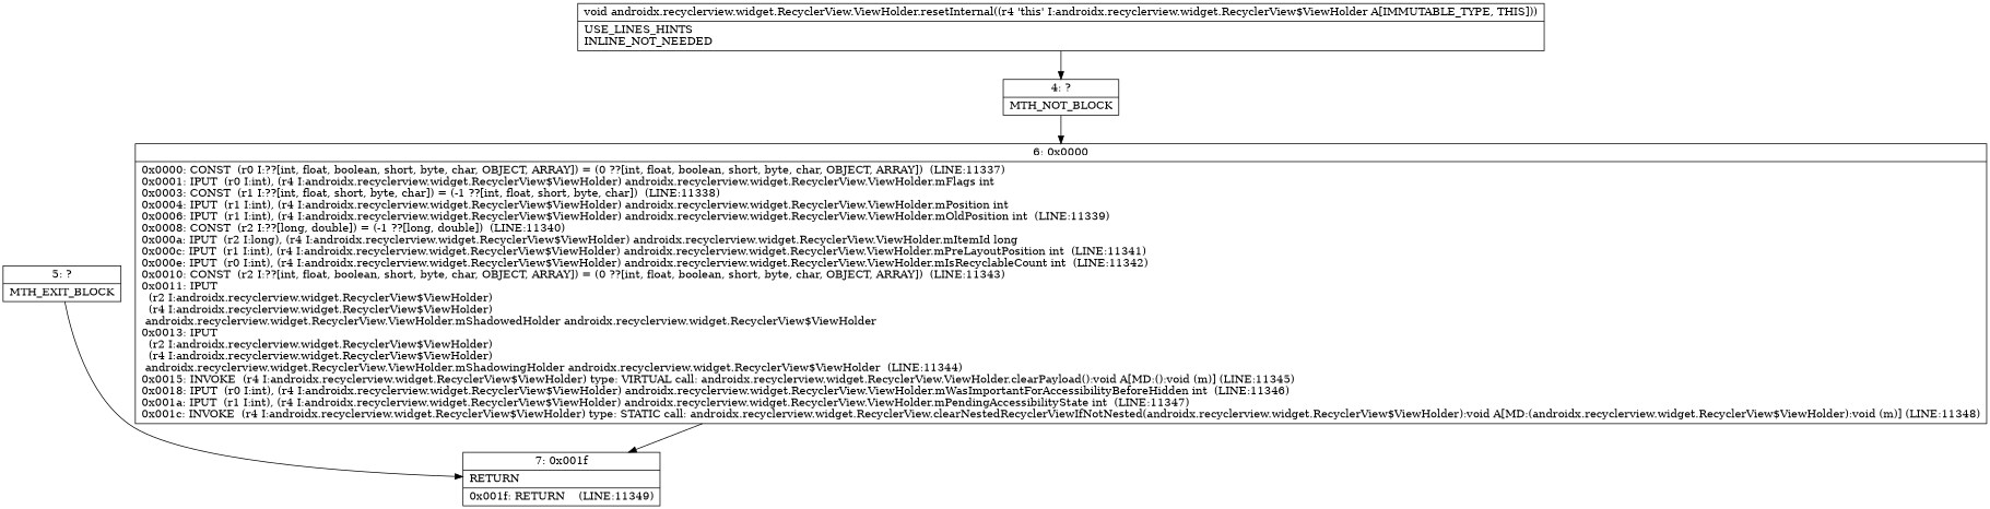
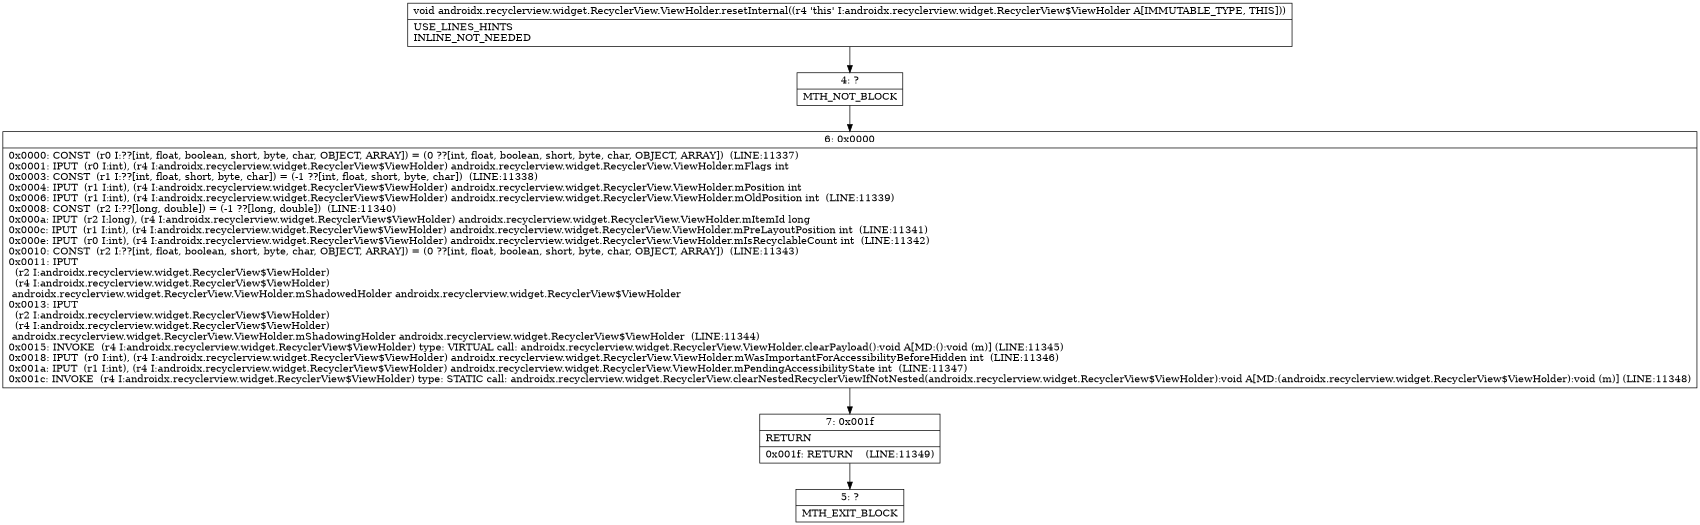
  digraph {
    node [shape=record]
    n1 [label="{4\:\ ?|MTH_NOT_BLOCK\l}"]
    n2 [label="{6\:\ 0x0000|0x0000: CONST  (r0 I:??[int, float, boolean, short, byte, char, OBJECT, ARRAY]) = (0 ??[int, float, boolean, short, byte, char, OBJECT, ARRAY])  (LINE:11337)\l0x0001: IPUT  (r0 I:int), (r4 I:androidx.recyclerview.widget.RecyclerView$ViewHolder) androidx.recyclerview.widget.RecyclerView.ViewHolder.mFlags int \l0x0003: CONST  (r1 I:??[int, float, short, byte, char]) = (\-1 ??[int, float, short, byte, char])  (LINE:11338)\l0x0004: IPUT  (r1 I:int), (r4 I:androidx.recyclerview.widget.RecyclerView$ViewHolder) androidx.recyclerview.widget.RecyclerView.ViewHolder.mPosition int \l0x0006: IPUT  (r1 I:int), (r4 I:androidx.recyclerview.widget.RecyclerView$ViewHolder) androidx.recyclerview.widget.RecyclerView.ViewHolder.mOldPosition int  (LINE:11339)\l0x0008: CONST  (r2 I:??[long, double]) = (\-1 ??[long, double])  (LINE:11340)\l0x000a: IPUT  (r2 I:long), (r4 I:androidx.recyclerview.widget.RecyclerView$ViewHolder) androidx.recyclerview.widget.RecyclerView.ViewHolder.mItemId long \l0x000c: IPUT  (r1 I:int), (r4 I:androidx.recyclerview.widget.RecyclerView$ViewHolder) androidx.recyclerview.widget.RecyclerView.ViewHolder.mPreLayoutPosition int  (LINE:11341)\l0x000e: IPUT  (r0 I:int), (r4 I:androidx.recyclerview.widget.RecyclerView$ViewHolder) androidx.recyclerview.widget.RecyclerView.ViewHolder.mIsRecyclableCount int  (LINE:11342)\l0x0010: CONST  (r2 I:??[int, float, boolean, short, byte, char, OBJECT, ARRAY]) = (0 ??[int, float, boolean, short, byte, char, OBJECT, ARRAY])  (LINE:11343)\l0x0011: IPUT  \l  (r2 I:androidx.recyclerview.widget.RecyclerView$ViewHolder)\l  (r4 I:androidx.recyclerview.widget.RecyclerView$ViewHolder)\l androidx.recyclerview.widget.RecyclerView.ViewHolder.mShadowedHolder androidx.recyclerview.widget.RecyclerView$ViewHolder \l0x0013: IPUT  \l  (r2 I:androidx.recyclerview.widget.RecyclerView$ViewHolder)\l  (r4 I:androidx.recyclerview.widget.RecyclerView$ViewHolder)\l androidx.recyclerview.widget.RecyclerView.ViewHolder.mShadowingHolder androidx.recyclerview.widget.RecyclerView$ViewHolder  (LINE:11344)\l0x0015: INVOKE  (r4 I:androidx.recyclerview.widget.RecyclerView$ViewHolder) type: VIRTUAL call: androidx.recyclerview.widget.RecyclerView.ViewHolder.clearPayload():void A[MD:():void (m)] (LINE:11345)\l0x0018: IPUT  (r0 I:int), (r4 I:androidx.recyclerview.widget.RecyclerView$ViewHolder) androidx.recyclerview.widget.RecyclerView.ViewHolder.mWasImportantForAccessibilityBeforeHidden int  (LINE:11346)\l0x001a: IPUT  (r1 I:int), (r4 I:androidx.recyclerview.widget.RecyclerView$ViewHolder) androidx.recyclerview.widget.RecyclerView.ViewHolder.mPendingAccessibilityState int  (LINE:11347)\l0x001c: INVOKE  (r4 I:androidx.recyclerview.widget.RecyclerView$ViewHolder) type: STATIC call: androidx.recyclerview.widget.RecyclerView.clearNestedRecyclerViewIfNotNested(androidx.recyclerview.widget.RecyclerView$ViewHolder):void A[MD:(androidx.recyclerview.widget.RecyclerView$ViewHolder):void (m)] (LINE:11348)\l}"]
    n3 [label="{7\:\ 0x001f|RETURN\l|0x001f: RETURN    (LINE:11349)\l}"]
    n4 [label="{5\:\ ?|MTH_EXIT_BLOCK\l}"]
    n5 [label="{void androidx.recyclerview.widget.RecyclerView.ViewHolder.resetInternal((r4 'this' I:androidx.recyclerview.widget.RecyclerView$ViewHolder A[IMMUTABLE_TYPE, THIS]))  | USE_LINES_HINTS\lINLINE_NOT_NEEDED\l}"]
    n1 -> n2
    n2 -> n3
-   n4 -> n3
+   n3 -> n4
    n5 -> n1
  }
